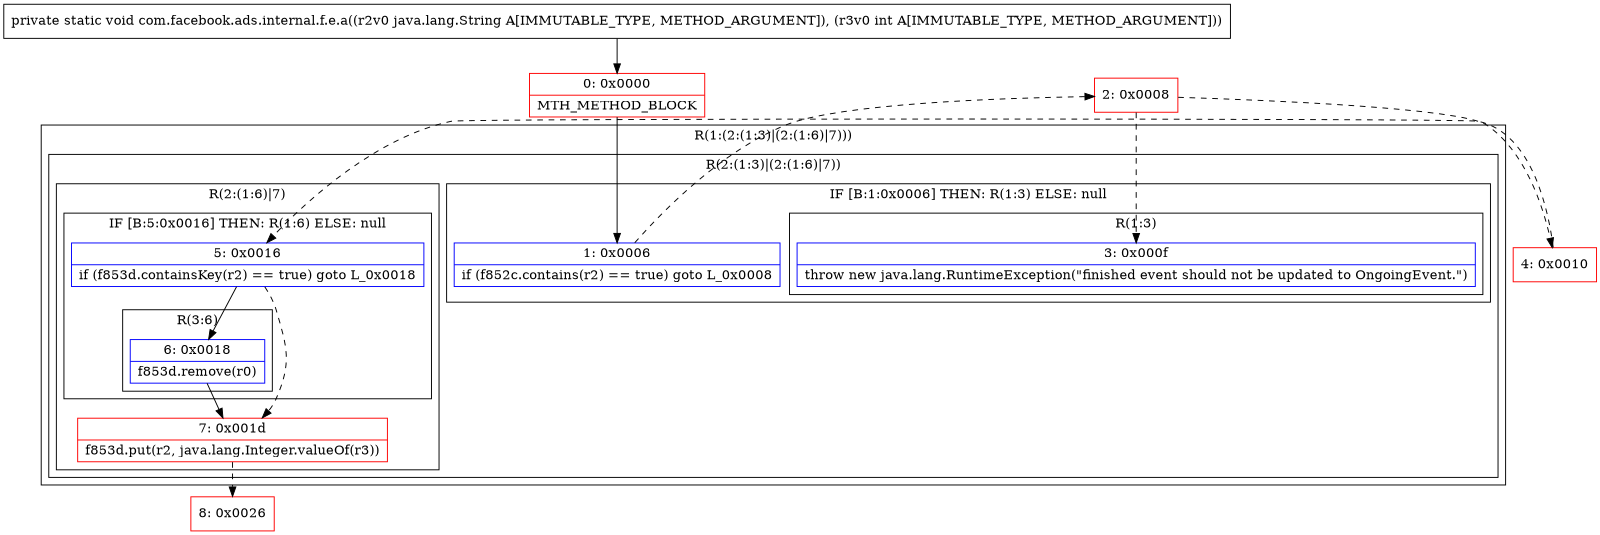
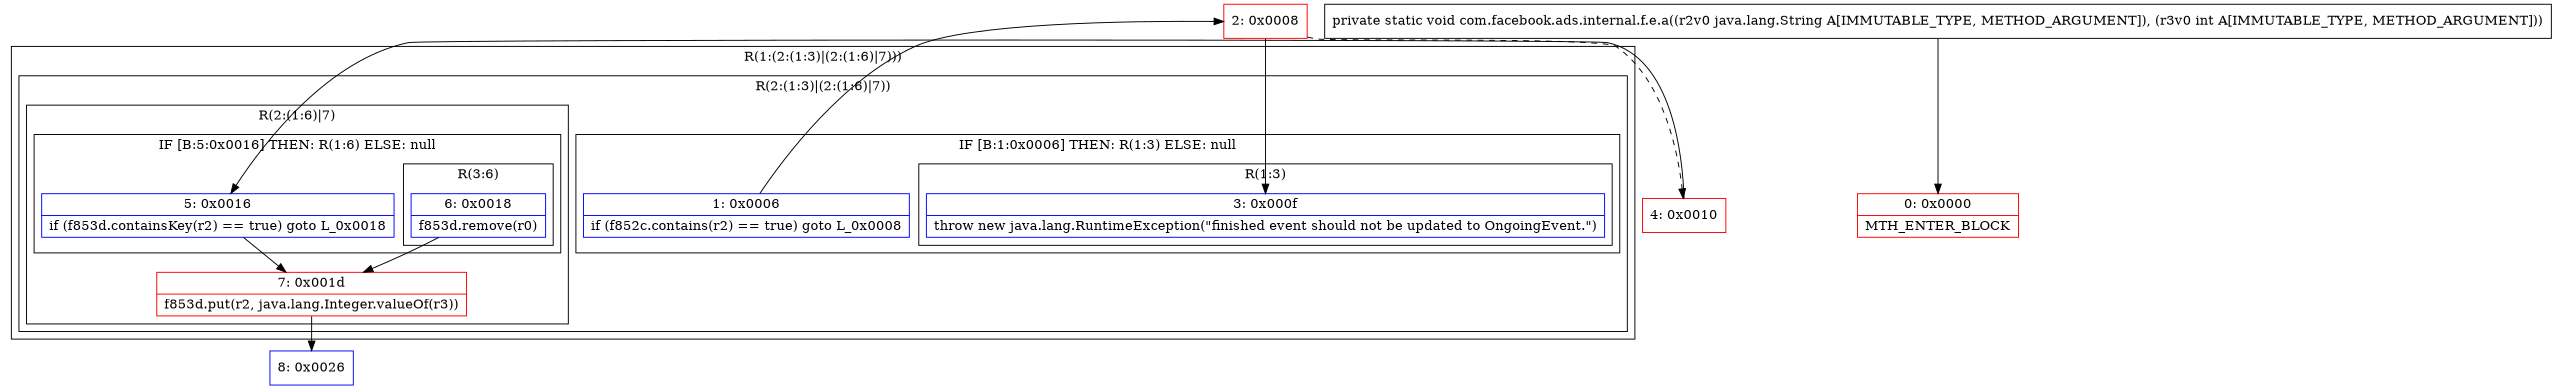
  digraph {
    node [color=red shape=record]
    n1 [color=blue label="{3\:\ 0x000f|throw new java.lang.RuntimeException(\"finished event should not be updated to OngoingEvent.\")\l}"]
    n2 [color=blue label="{1\:\ 0x0006|if (f852c.contains(r2) == true) goto L_0x0008\l}"]
    n3 [color=blue label="{6\:\ 0x0018|f853d.remove(r0)\l}"]
    n4 [color=blue label="{5\:\ 0x0016|if (f853d.containsKey(r2) == true) goto L_0x0018\l}"]
    n5 [label="{7\:\ 0x001d|f853d.put(r2, java.lang.Integer.valueOf(r3))\l}"]
    n6 [label="{2\:\ 0x0008}"]
-   n7 [label="{8\:\ 0x0026}"]
+   n7 [color=blue label="{8\:\ 0x0026}"]
    n8 [label="{4\:\ 0x0010}"]
-   n9 [label="{0\:\ 0x0000|MTH_METHOD_BLOCK\l}"]
+   n9 [label="{0\:\ 0x0000|MTH_ENTER_BLOCK\l}"]
    n10 [label="{private static void com.facebook.ads.internal.f.e.a((r2v0 java.lang.String A[IMMUTABLE_TYPE, METHOD_ARGUMENT]), (r3v0 int A[IMMUTABLE_TYPE, METHOD_ARGUMENT])) }" color=""]
    subgraph cluster_1 {
      label="R(1:(2:(1:3)|(2:(1:6)|7)))"
      subgraph cluster_2 {
        label="R(2:(1:3)|(2:(1:6)|7))"
        subgraph cluster_3 {
          label="IF [B:1:0x0006] THEN: R(1:3) ELSE: null"
          n2
          subgraph cluster_4 {
            label="R(1:3)"
            n1
          }
        }
        subgraph cluster_5 {
          label="R(2:(1:6)|7)"
          n5
          subgraph cluster_6 {
            label="IF [B:5:0x0016] THEN: R(1:6) ELSE: null"
            n4
            subgraph cluster_7 {
              label="R(3:6)"
              n3
            }
          }
        }
      }
    }
-   n2 -> n6 [style=dashed]
+   n2 -> n6
    n3 -> n5
-   n4 -> n3
-   n4 -> n5 [style=dashed]
-   n5 -> n7 [style=dashed]
-   n6 -> n1 [style=dashed]
+   n4 -> n5 [style=solid]
+   n5 -> n7
+   n6 -> n1
    n6 -> n8 [style=dashed]
-   n8 -> n4 [style=dashed]
-   n9 -> n2
+   n8 -> n4
    n10 -> n9
  }
